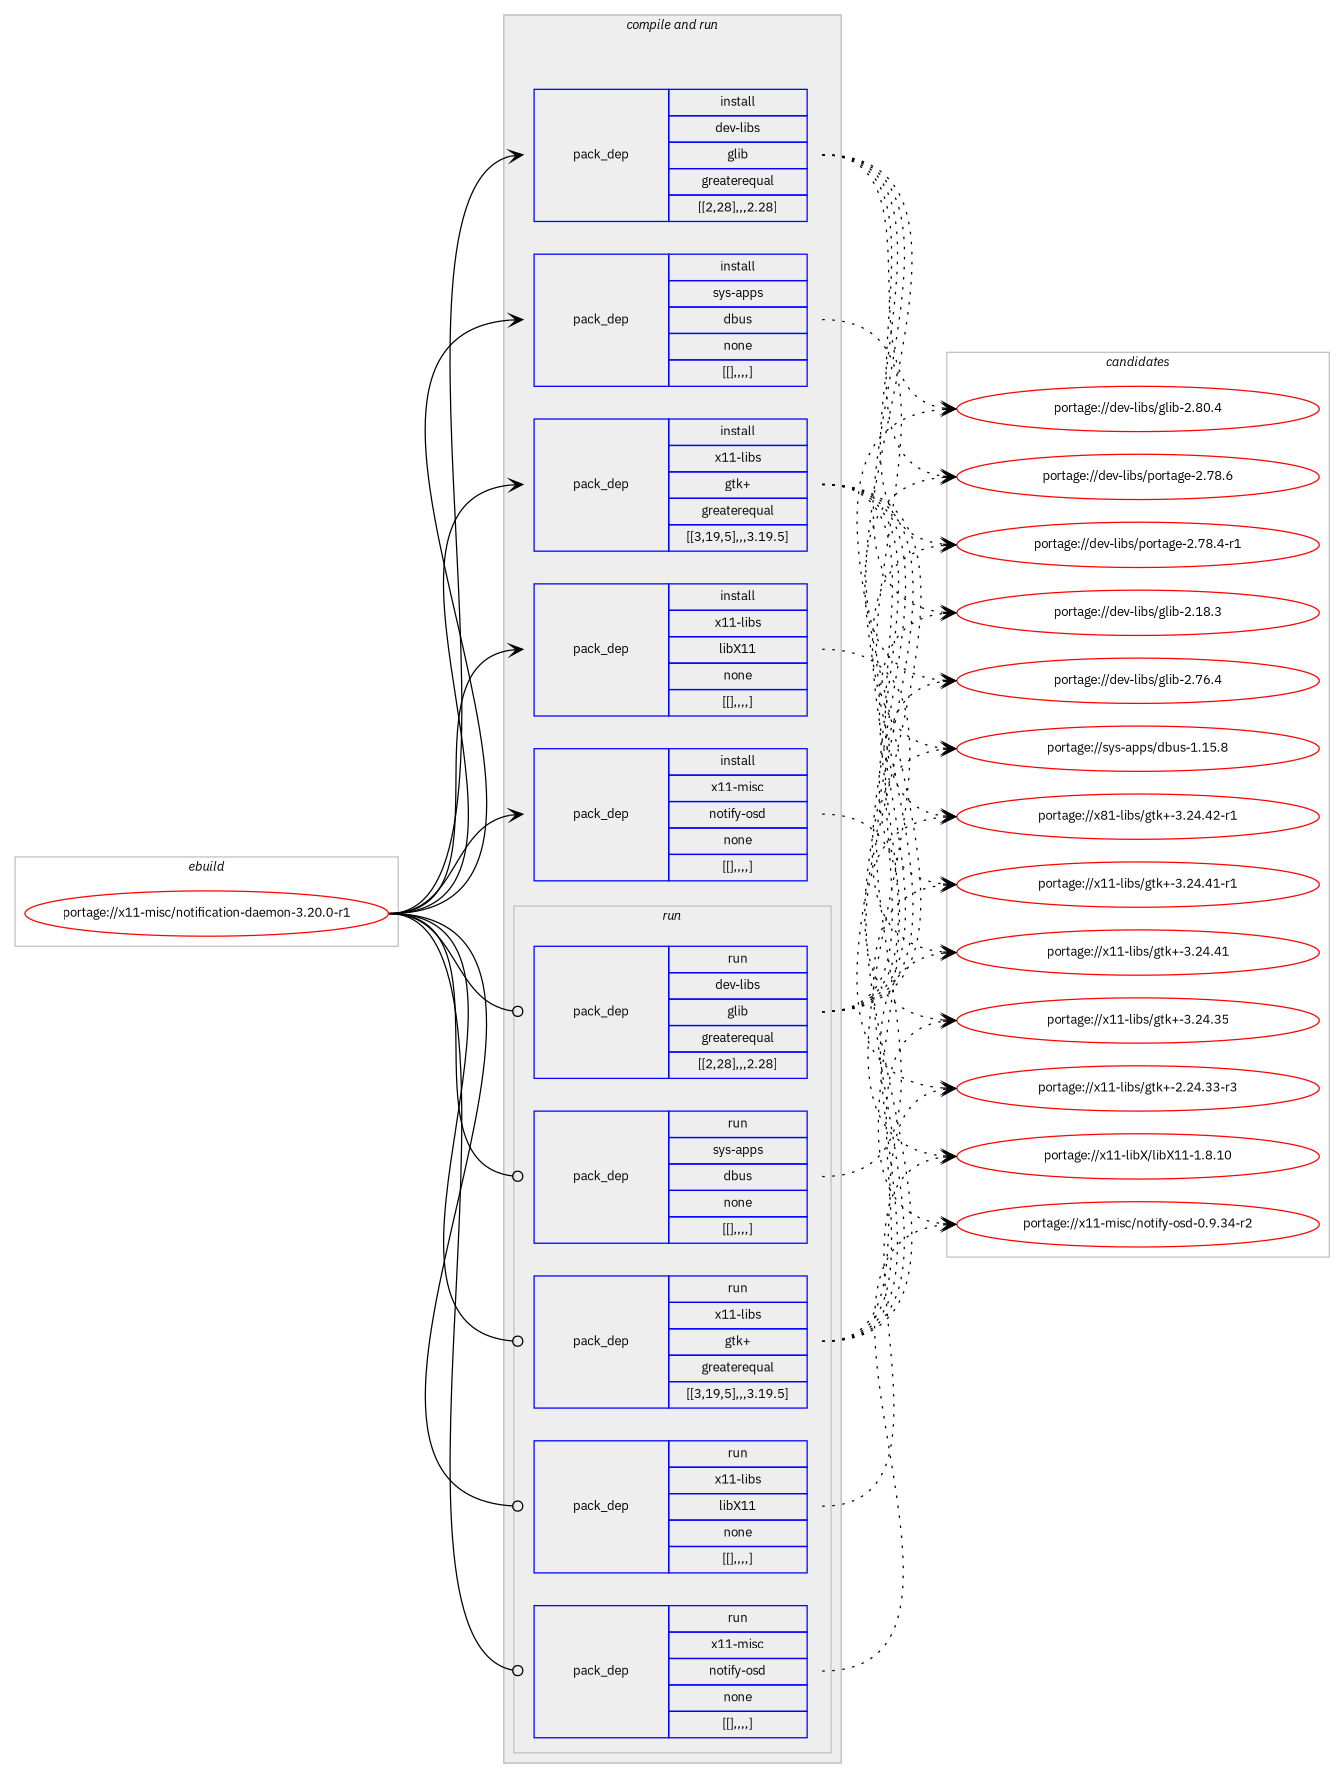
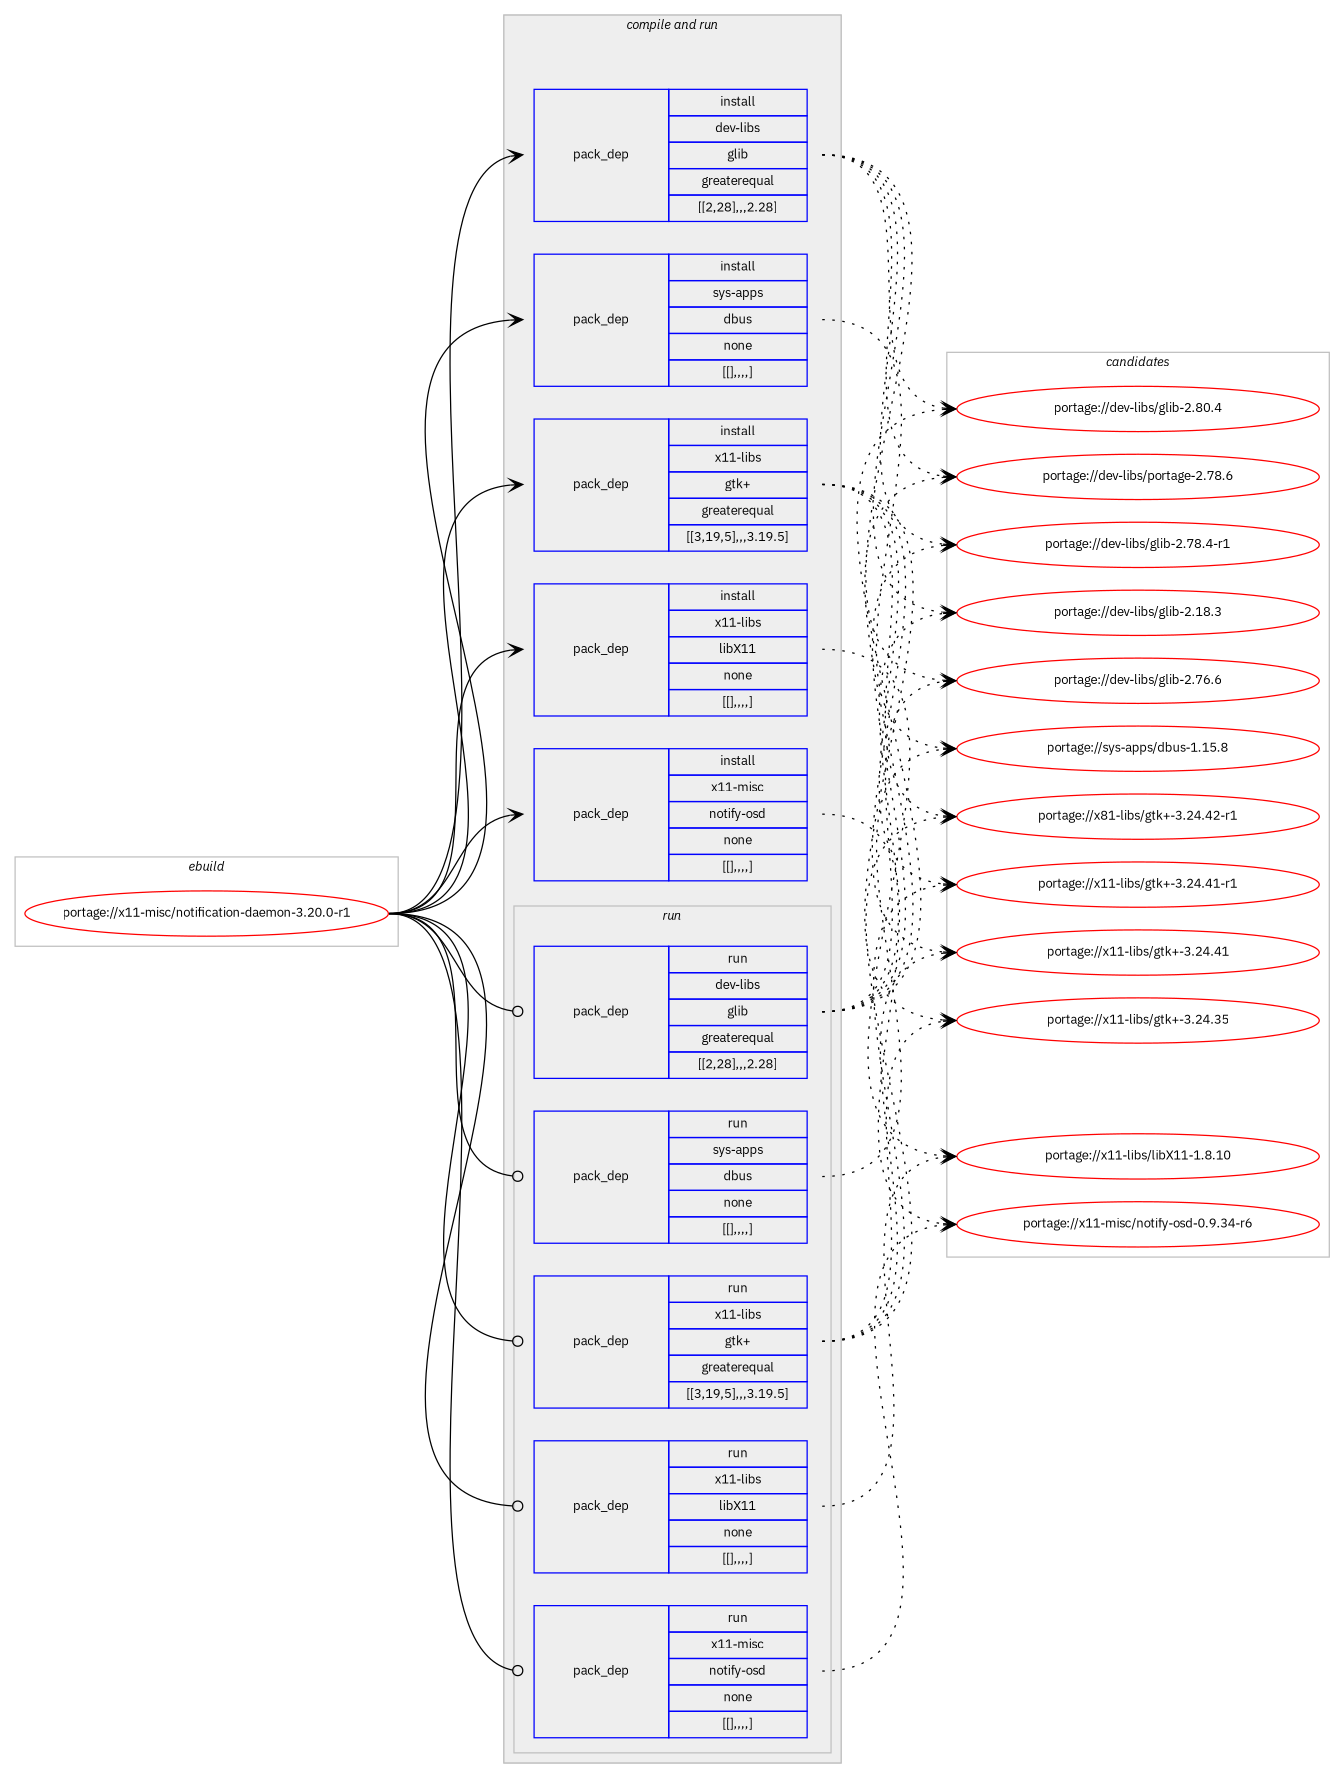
  digraph {
    compound=true
    concentrate=true
    fontname="IBM Plex Sans"
    fontsize=10
    newrank=true
    rankdir=LR
    ranksep=1.5
    node [color=red fontname="IBM Plex Sans" fontsize=10]
    edge [arrowhead=vee fontname="IBM Plex Sans" headport=w style=dotted tailport=e weight=100]
    n1 [label="portage://x11-misc/notification-daemon-3.20.0-r1" width=4]
    n2 [color=blue label=<<TABLE BORDER="0" CELLBORDER="1" CELLSPACING="0" CELLPADDING="4" WIDTH="220"><TR><TD ROWSPAN="6" CELLPADDING="30">pack_dep</TD></TR><TR><TD WIDTH="110">install</TD></TR><TR><TD>dev-libs</TD></TR><TR><TD>glib</TD></TR><TR><TD>greaterequal</TD></TR><TR><TD>[[2,28],,,2.28]</TD></TR></TABLE>> shape=none]
    n3 [color=blue label=<<TABLE BORDER="0" CELLBORDER="1" CELLSPACING="0" CELLPADDING="4" WIDTH="220"><TR><TD ROWSPAN="6" CELLPADDING="30">pack_dep</TD></TR><TR><TD WIDTH="110">install</TD></TR><TR><TD>sys-apps</TD></TR><TR><TD>dbus</TD></TR><TR><TD>none</TD></TR><TR><TD>[[],,,,]</TD></TR></TABLE>> shape=none]
    n4 [color=blue label=<<TABLE BORDER="0" CELLBORDER="1" CELLSPACING="0" CELLPADDING="4" WIDTH="220"><TR><TD ROWSPAN="6" CELLPADDING="30">pack_dep</TD></TR><TR><TD WIDTH="110">install</TD></TR><TR><TD>x11-libs</TD></TR><TR><TD>gtk+</TD></TR><TR><TD>greaterequal</TD></TR><TR><TD>[[3,19,5],,,3.19.5]</TD></TR></TABLE>> shape=none]
    n5 [color=blue label=<<TABLE BORDER="0" CELLBORDER="1" CELLSPACING="0" CELLPADDING="4" WIDTH="220"><TR><TD ROWSPAN="6" CELLPADDING="30">pack_dep</TD></TR><TR><TD WIDTH="110">install</TD></TR><TR><TD>x11-libs</TD></TR><TR><TD>libX11</TD></TR><TR><TD>none</TD></TR><TR><TD>[[],,,,]</TD></TR></TABLE>> shape=none]
    n6 [color=blue label=<<TABLE BORDER="0" CELLBORDER="1" CELLSPACING="0" CELLPADDING="4" WIDTH="220"><TR><TD ROWSPAN="6" CELLPADDING="30">pack_dep</TD></TR><TR><TD WIDTH="110">install</TD></TR><TR><TD>x11-misc</TD></TR><TR><TD>notify-osd</TD></TR><TR><TD>none</TD></TR><TR><TD>[[],,,,]</TD></TR></TABLE>> shape=none]
    n7 [color=blue label=<<TABLE BORDER="0" CELLBORDER="1" CELLSPACING="0" CELLPADDING="4" WIDTH="220"><TR><TD ROWSPAN="6" CELLPADDING="30">pack_dep</TD></TR><TR><TD WIDTH="110">run</TD></TR><TR><TD>dev-libs</TD></TR><TR><TD>glib</TD></TR><TR><TD>greaterequal</TD></TR><TR><TD>[[2,28],,,2.28]</TD></TR></TABLE>> shape=none]
    n8 [color=blue label=<<TABLE BORDER="0" CELLBORDER="1" CELLSPACING="0" CELLPADDING="4" WIDTH="220"><TR><TD ROWSPAN="6" CELLPADDING="30">pack_dep</TD></TR><TR><TD WIDTH="110">run</TD></TR><TR><TD>sys-apps</TD></TR><TR><TD>dbus</TD></TR><TR><TD>none</TD></TR><TR><TD>[[],,,,]</TD></TR></TABLE>> shape=none]
    n9 [color=blue label=<<TABLE BORDER="0" CELLBORDER="1" CELLSPACING="0" CELLPADDING="4" WIDTH="220"><TR><TD ROWSPAN="6" CELLPADDING="30">pack_dep</TD></TR><TR><TD WIDTH="110">run</TD></TR><TR><TD>x11-libs</TD></TR><TR><TD>gtk+</TD></TR><TR><TD>greaterequal</TD></TR><TR><TD>[[3,19,5],,,3.19.5]</TD></TR></TABLE>> shape=none]
    n10 [color=blue label=<<TABLE BORDER="0" CELLBORDER="1" CELLSPACING="0" CELLPADDING="4" WIDTH="220"><TR><TD ROWSPAN="6" CELLPADDING="30">pack_dep</TD></TR><TR><TD WIDTH="110">run</TD></TR><TR><TD>x11-libs</TD></TR><TR><TD>libX11</TD></TR><TR><TD>none</TD></TR><TR><TD>[[],,,,]</TD></TR></TABLE>> shape=none]
    n11 [color=blue label=<<TABLE BORDER="0" CELLBORDER="1" CELLSPACING="0" CELLPADDING="4" WIDTH="220"><TR><TD ROWSPAN="6" CELLPADDING="30">pack_dep</TD></TR><TR><TD WIDTH="110">run</TD></TR><TR><TD>x11-misc</TD></TR><TR><TD>notify-osd</TD></TR><TR><TD>none</TD></TR><TR><TD>[[],,,,]</TD></TR></TABLE>> shape=none]
    n12 [label="portage://dev-libs/glib-2.80.4" width=4]
    n13 [label="portage://dev-libs/portage-2.78.6" width=4]
-   n14 [label="portage://dev-libs/portage-2.78.4-r1" width=4]
+   n14 [label="portage://dev-libs/glib-2.78.4-r1" width=4]
    n15 [label="portage://dev-libs/glib-2.18.3" width=4]
-   n16 [label="portage://dev-libs/glib-2.76.4" width=4]
+   n16 [label="portage://dev-libs/glib-2.76.6" width=4]
    n17 [label="portage://sys-apps/dbus-1.15.8" width=4]
    n18 [label="portage://x81-libs/gtk+-3.24.42-r1" width=4]
    n19 [label="portage://x11-libs/gtk+-3.24.41-r1" width=4]
    n20 [label="portage://x11-libs/gtk+-3.24.41" width=4]
    n21 [label="portage://x11-libs/gtk+-3.24.35" width=4]
-   n22 [label="portage://x11-libs/gtk+-2.24.33-r3" width=4]
-   n23 [label="portage://x11-libX/libX11-1.8.10" width=4]
-   n24 [label="portage://x11-misc/notify-osd-0.9.34-r2" width=4]
+   n23 [label="portage://x11-libs/libX11-1.8.10" width=4]
+   n24 [label="portage://x11-misc/notify-osd-0.9.34-r6" width=4]
    subgraph cluster_1 {
      color=gray
      label=<<i>ebuild</i>>
      n1
    }
    subgraph cluster_2 {
      color=gray
      label=<<i>dependencies</i>>
      subgraph cluster_3 {
        color=gray
        fillcolor="#eeeeee"
        label=<<i>compile</i>>
        style=filled
        subgraph sub_4 {
          color=gray
          fillcolor="#eeeeee"
          label=<<i>compile</i>>
          style=filled
          n2
        }
        subgraph sub_5 {
          color=gray
          fillcolor="#eeeeee"
          label=<<i>compile</i>>
          style=filled
          n3
        }
        subgraph sub_6 {
          color=gray
          fillcolor="#eeeeee"
          label=<<i>compile</i>>
          style=filled
          n4
        }
        subgraph sub_7 {
          color=gray
          fillcolor="#eeeeee"
          label=<<i>compile</i>>
          style=filled
          n5
        }
        subgraph sub_8 {
          color=gray
          fillcolor="#eeeeee"
          label=<<i>compile</i>>
          style=filled
          n6
        }
      }
      subgraph cluster_9 {
        color=gray
        fillcolor="#eeeeee"
        label=<<i>compile and run</i>>
        style=filled
      }
      subgraph cluster_10 {
        color=gray
        fillcolor="#eeeeee"
        label=<<i>run</i>>
        style=filled
        subgraph sub_11 {
          color=gray
          fillcolor="#eeeeee"
          label=<<i>run</i>>
          style=filled
          n7
        }
        subgraph sub_12 {
          color=gray
          fillcolor="#eeeeee"
          label=<<i>run</i>>
          style=filled
          n8
        }
        subgraph sub_13 {
          color=gray
          fillcolor="#eeeeee"
          label=<<i>run</i>>
          style=filled
          n9
        }
        subgraph sub_14 {
          color=gray
          fillcolor="#eeeeee"
          label=<<i>run</i>>
          style=filled
          n10
        }
        subgraph sub_15 {
          color=gray
          fillcolor="#eeeeee"
          label=<<i>run</i>>
          style=filled
          n11
        }
      }
    }
    subgraph cluster_16 {
      color=gray
      label=<<i>candidates</i>>
      rank=same
      subgraph sub_17 {
        color=black
        label=<<i>candidates</i>>
        nodesep=1
        rank=same
        n12
        n13
        n14
        n15
        n16
      }
      subgraph sub_18 {
        color=black
        label=<<i>candidates</i>>
        nodesep=1
        rank=same
        n17
      }
      subgraph sub_19 {
        color=black
        label=<<i>candidates</i>>
        nodesep=1
        rank=same
        n18
        n19
        n20
        n21
-       n22
      }
      subgraph sub_20 {
        color=black
        label=<<i>candidates</i>>
        nodesep=1
        rank=same
        n23
      }
      subgraph sub_21 {
        color=black
        label=<<i>candidates</i>>
        nodesep=1
        rank=same
        n17
      }
      subgraph sub_22 {
        color=black
        label=<<i>candidates</i>>
        nodesep=1
        rank=same
        n24
      }
      subgraph sub_23 {
        color=black
        label=<<i>candidates</i>>
        nodesep=1
        rank=same
        n12
        n13
        n14
        n15
        n16
      }
      subgraph sub_24 {
        color=black
        label=<<i>candidates</i>>
        nodesep=1
        rank=same
        n18
        n19
        n20
        n21
-       n22
      }
      subgraph sub_25 {
        color=black
        label=<<i>candidates</i>>
        nodesep=1
        rank=same
        n23
      }
      subgraph sub_26 {
        color=black
        label=<<i>candidates</i>>
        nodesep=1
        rank=same
        n24
      }
    }
    n1 -> n2 [style=solid weight=20]
    n1 -> n3 [style=solid weight=20]
    n1 -> n4 [style=solid weight=20]
    n1 -> n5 [style=solid weight=20]
    n1 -> n6 [style=solid weight=20]
    n1 -> n7 [arrowhead=odot style=solid weight=20]
    n1 -> n8 [arrowhead=odot style=solid weight=20]
    n1 -> n9 [arrowhead=odot style=solid weight=20]
    n1 -> n10 [arrowhead=odot style=solid weight=20]
    n1 -> n11 [arrowhead=odot style=solid weight=20]
    n2 -> n12
    n2 -> n13
    n2 -> n14
    n2 -> n15
    n2 -> n16
    n3 -> n17
    n4 -> n18
    n4 -> n19
    n4 -> n20
    n4 -> n21
-   n4 -> n22
    n5 -> n23
    n6 -> n24
    n7 -> n12
    n7 -> n13
    n7 -> n14
    n7 -> n15
    n7 -> n16
    n8 -> n17
    n9 -> n18
    n9 -> n19
    n9 -> n20
    n9 -> n21
-   n9 -> n22
    n10 -> n23
    n11 -> n24
  }
